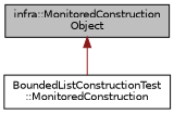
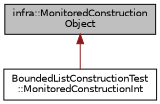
  digraph {
    node [color=black fontname=Helvetica fontsize=10 shape=record style=filled]
    n1 [fillcolor=grey75 fontcolor=black height=0.2 label="infra::MonitoredConstruction\lObject" width=0.4]
-   n2 [fillcolor=white height=0.2 label="BoundedListConstructionTest\l::MonitoredConstruction" width=0.4]
+   n2 [fillcolor=white height=0.2 label="BoundedListConstructionTest\l::MonitoredConstructionInt" width=0.4]
    n1 -> n2 [color=firebrick4 dir=back fontname=Helvetica fontsize=10 labelfontname=Helvetica labelfontsize=10 style=solid]
  }
